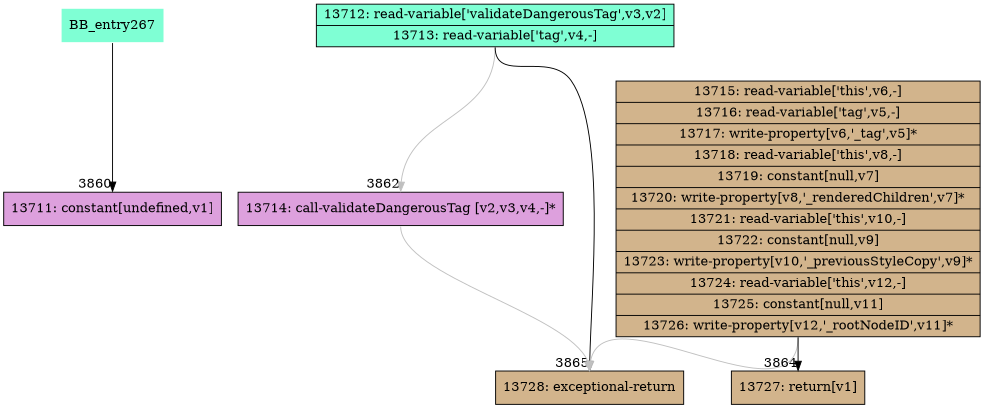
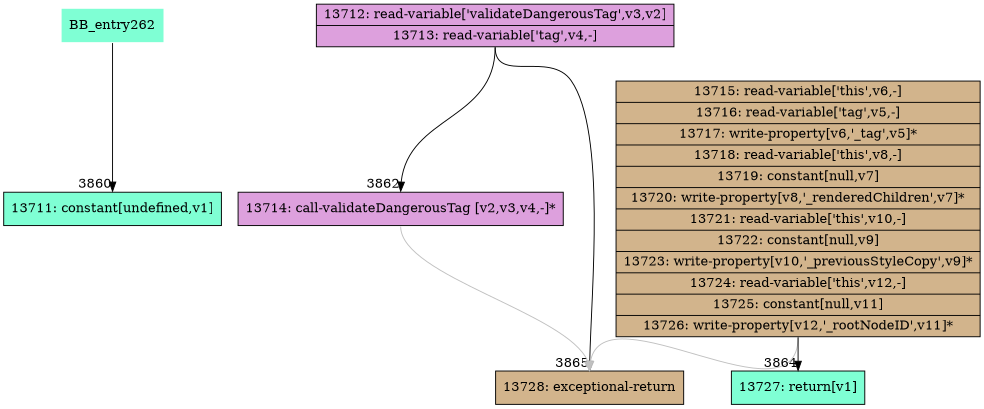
  digraph {
    rankdir=TD
    node [fillcolor=plum shape=record style=filled]
    edge [headport=n tailport=s]
-   BB_entry267 [fillcolor=aquamarine shape=none]
-   n2 [label="{13711: constant[undefined,v1]}"]
-   n3 [fillcolor=aquamarine label="{13712: read-variable['validateDangerousTag',v3,v2]|13713: read-variable['tag',v4,-]}"]
+   BB_entry267 [fillcolor=aquamarine shape=none label=BB_entry262]
+   n2 [fillcolor=aquamarine label="{13711: constant[undefined,v1]}"]
+   n3 [label="{13712: read-variable['validateDangerousTag',v3,v2]|13713: read-variable['tag',v4,-]}"]
    n4 [label="{13714: call-validateDangerousTag [v2,v3,v4,-]*}"]
    n5 [fillcolor=tan label="{13728: exceptional-return}"]
    n6 [fillcolor=tan label="{13715: read-variable['this',v6,-]|13716: read-variable['tag',v5,-]|13717: write-property[v6,'_tag',v5]*|13718: read-variable['this',v8,-]|13719: constant[null,v7]|13720: write-property[v8,'_renderedChildren',v7]*|13721: read-variable['this',v10,-]|13722: constant[null,v9]|13723: write-property[v10,'_previousStyleCopy',v9]*|13724: read-variable['this',v12,-]|13725: constant[null,v11]|13726: write-property[v12,'_rootNodeID',v11]*}"]
-   n7 [fillcolor=tan label="{13727: return[v1]}"]
+   n7 [fillcolor=aquamarine label="{13727: return[v1]}"]
    BB_entry267 -> n2 [headlabel="    3860"]
-   n3 -> n4 [headlabel="      3862" color=gray]
+   n3 -> n4 [headlabel="      3862"]
    n3 -> n5 [color=black headlabel="      3865"]
    n4 -> n5 [color=gray]
    n6 -> n5 [color=gray]
    n6 -> n7 [headlabel="      3864"]
  }
